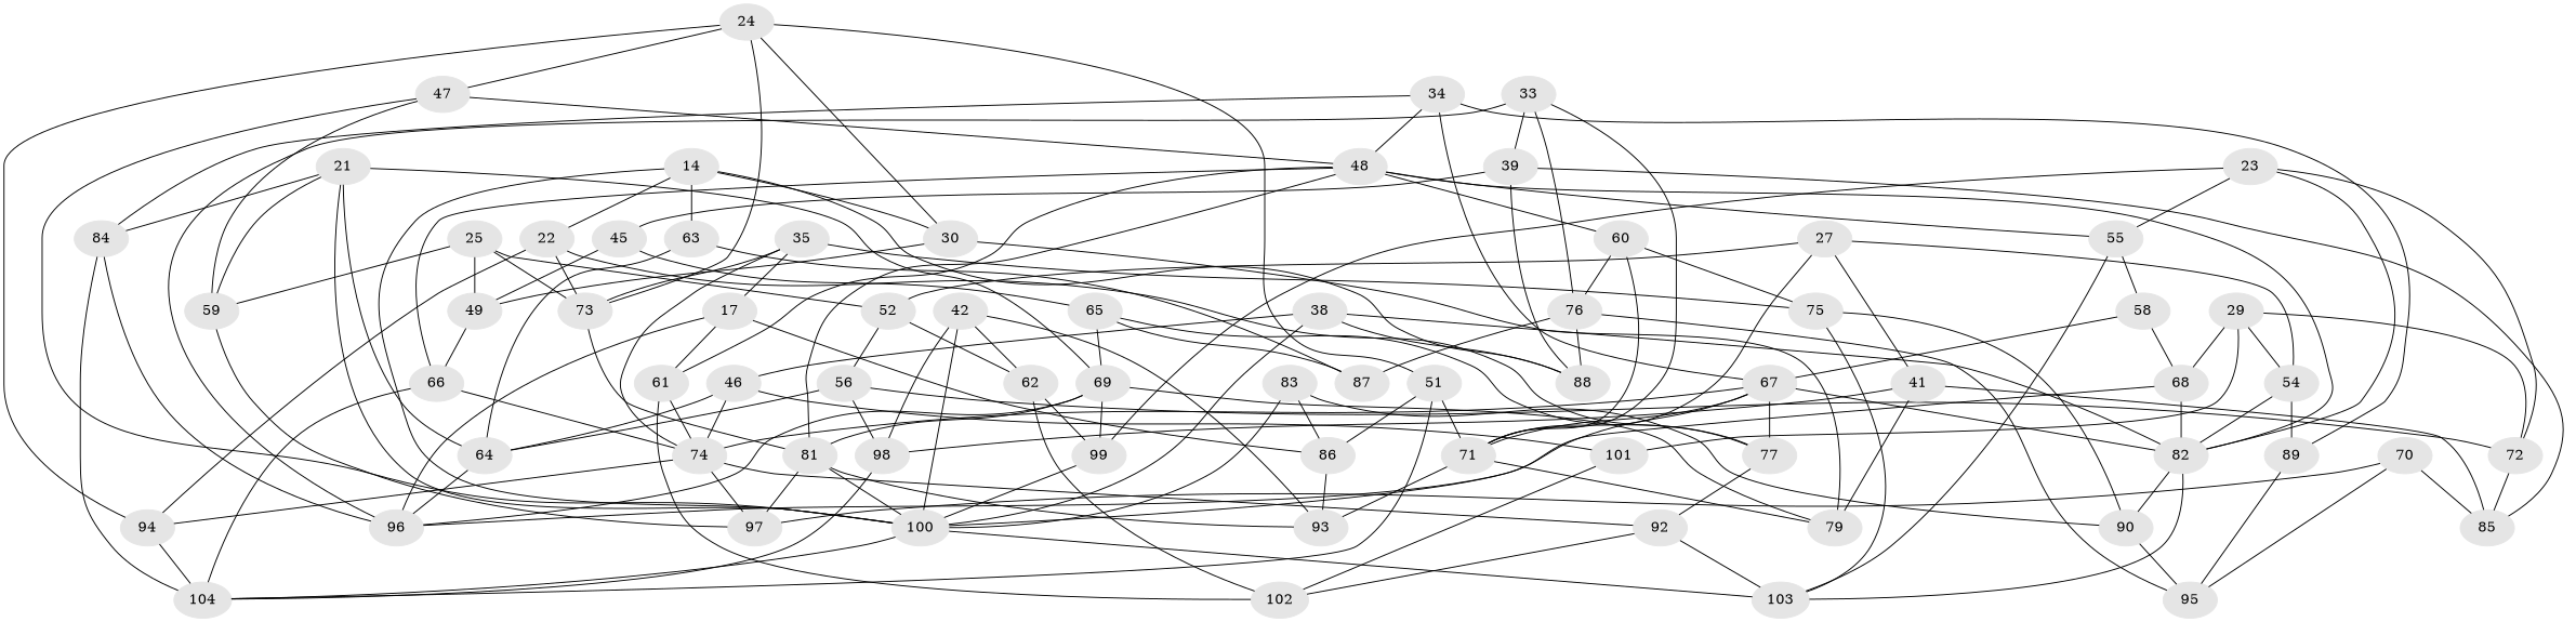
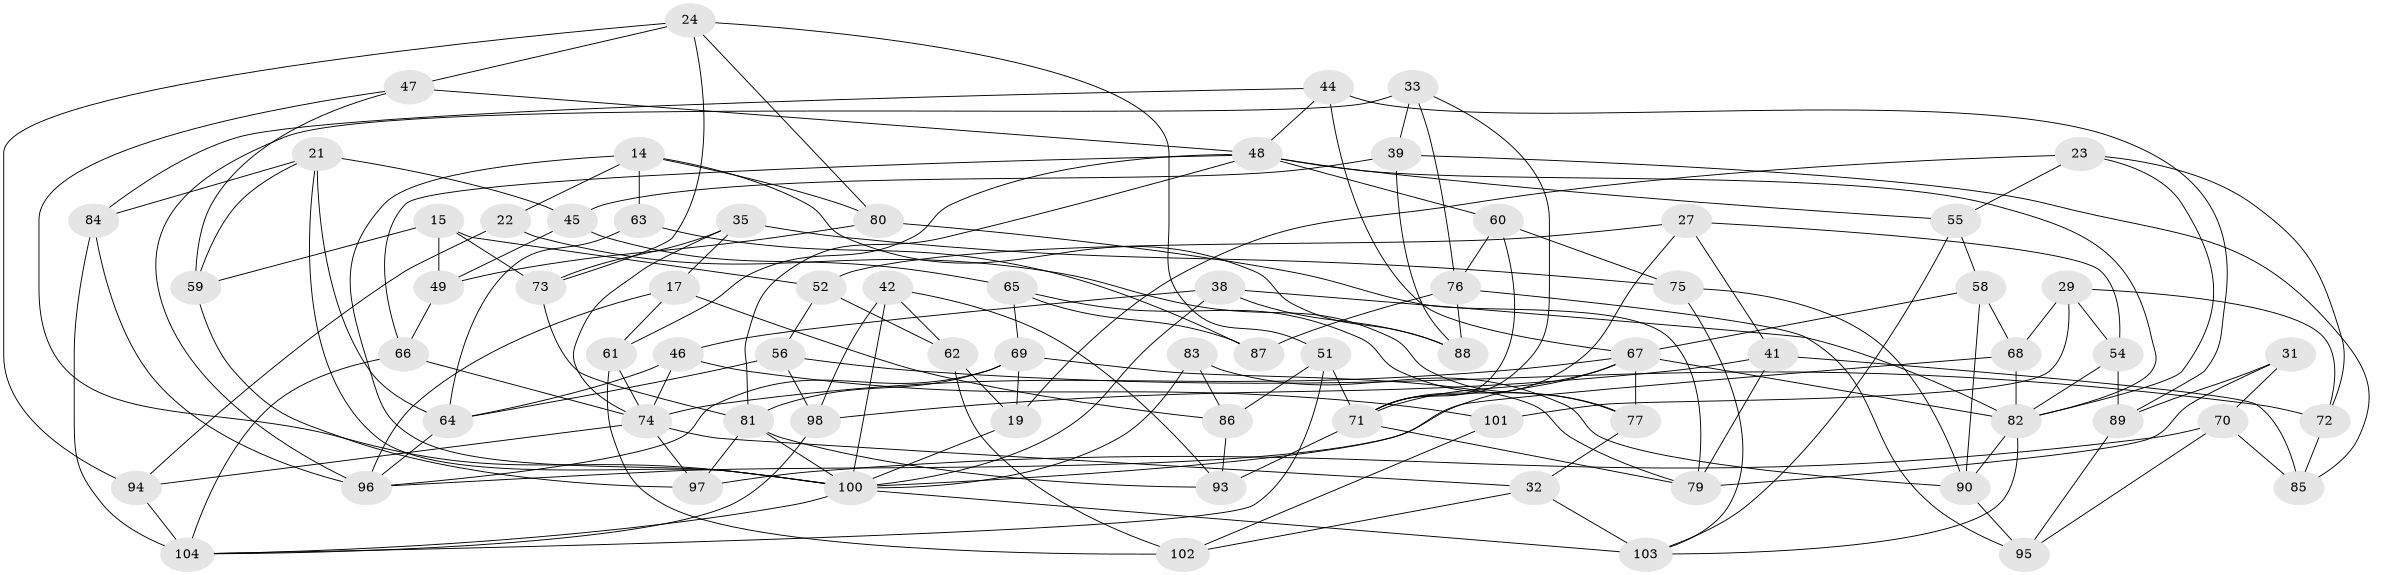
  graph {
    node [color=gray90 style=filled]
    14 [super="+11"]
    22
-   30
+   30 [label=80]
    63
    88
    100 [super="+17+78"]
    73 [super="+28"]
    77
    94 [super="+91"]
    49
    79 [super="+12"]
    64 [super="+4"]
    87
    104 [super="+5+80"]
    103 [super="+57"]
    21 [super="+20"]
    45
    59
    84
    65
    97
    96 [super="+19"]
    81 [super="+3+53"]
-   92
+   92 [label=32]
    23
    55
    72
    82 [super="+16+26"]
-   99
+   99 [label=19]
    58
    85
    90 [super="+43"]
    24 [super="+9"]
    47
    51
    48 [super="+10+18"]
    71 [super="+32"]
    86
-   25
+   25 [label=15]
    52
    66
    62
    56
    27
    41
    54
    98
    89
    93
    29
    68
    101
    102
+   31
    70
    95
    33
    39
    76 [super="+36"]
    35
    n61 [label=17]
    74 [super="+7+40"]
    75
    61
    38
    46
    42
    60
-   44 [label=34]
+   44
    67 [super="+1+2"]
    69 [super="+50"]
    83
    14 -- 22
    14 -- 30
    14 -- 63 [weight=2]
    14 -- 88
    14 -- 100
-   22 -- 73
    22 -- 77
    22 -- 94
    30 -- 49
    30 -- 79
    63 -- 64
    63 -- 87
    100 -- 104 [weight=2]
    100 -- 103 [weight=2]
    73 -- 81
    77 -- 92
    94 -- 104 [weight=3]
    49 -- 66
    64 -- 96
    21 -- 100
    21 -- 64 [weight=2]
-   21 -- 69
+   21 -- 45
    21 -- 59
    21 -- 84
    45 -- 49
    45 -- 65
    59 -- 97
    84 -- 104
    84 -- 96
    65 -- 77
    65 -- 87
    65 -- 69
    81 -- 100 [weight=2]
    81 -- 97
    81 -- 93
    92 -- 103
    92 -- 102
    23 -- 55
    23 -- 72
    23 -- 82
    23 -- 99
    55 -- 103
    55 -- 58
    72 -- 85
    82 -- 103
    82 -- 90
    99 -- 100
+   58 -- 90
    58 -- 68
    58 -- 67
    90 -- 95
    24 -- 30
    24 -- 73 [weight=2]
    24 -- 94
    24 -- 47
    24 -- 51
    47 -- 100
    47 -- 59
    47 -- 48
    51 -- 104
    51 -- 71
    51 -- 86
    48 -- 81
    48 -- 55
    48 -- 82
    48 -- 66
    48 -- 61
    48 -- 60
    71 -- 79
    71 -- 93
    86 -- 93
    25 -- 73
    25 -- 49
    25 -- 59
    25 -- 52
    52 -- 62
    52 -- 56
    66 -- 104
    66 -- 74
    62 -- 99
    62 -- 102
    56 -- 64
    56 -- 72
    56 -- 98
    27 -- 71
    27 -- 52
    27 -- 41
    27 -- 54
    41 -- 79
    41 -- 85
    41 -- 98
    54 -- 82
    54 -- 89
    98 -- 104
    89 -- 95
    29 -- 72
    29 -- 54
    29 -- 68
    29 -- 101
    68 -- 96
    68 -- 82
    101 -- 102
+   31 -- 79 [weight=2]
+   31 -- 89
+   31 -- 70
    70 -- 97
    70 -- 85
    70 -- 95
    33 -- 96
    33 -- 71
    33 -- 39
    33 -- 76
    39 -- 88
    39 -- 45
    39 -- 85
    76 -- 88
    76 -- 87 [weight=2]
    76 -- 95
    35 -- 73
    35 -- n61
    35 -- 74
    35 -- 75
    n61 -- 96
    n61 -- 86
    n61 -- 61
    74 -- 94
    74 -- 97
    74 -- 92
    75 -- 103
    75 -- 90
    61 -- 102
    61 -- 74
    38 -- 88
    38 -- 100
    38 -- 82
    38 -- 46
    46 -- 64
    46 -- 101
    46 -- 74
    42 -- 100
    42 -- 62
    42 -- 98
    42 -- 93
    60 -- 71
    60 -- 76
    60 -- 75
    44 -- 84
    44 -- 48
    44 -- 89
    44 -- 67
    67 -- 100
    67 -- 77
    67 -- 82
    67 -- 71 [weight=2]
    67 -- 74
    69 -- 79
    69 -- 96
    69 -- 81 [weight=2]
    69 -- 99
    83 -- 100
    83 -- 90 [weight=2]
    83 -- 86
  }
